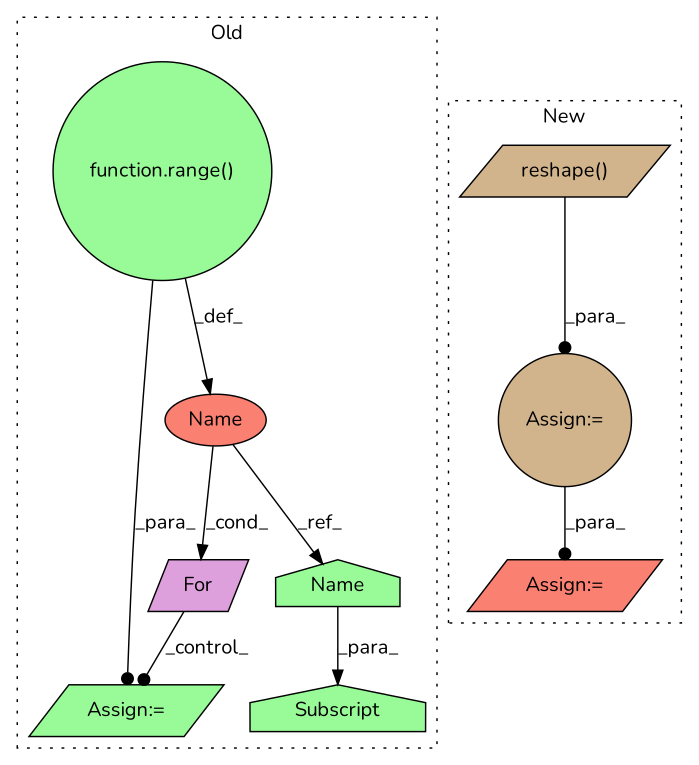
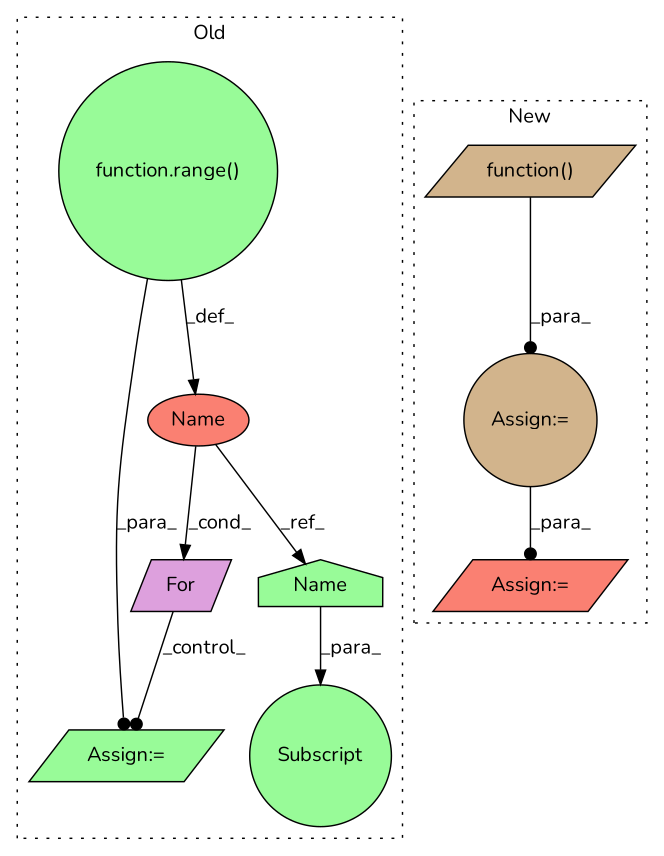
  digraph {
    fontname=Nunito
    node [a=68 fillcolor=palegreen fontname=Nunito l=3 shape=parallelogram style=filled]
    edge [arrowhead=dot fontname=Nunito]
    n1 [a=75 l="6,1" label="function.range()" s="781,792" shape=circle]
    n2 [a=107 fillcolor=plum l="4,10" label=For s="770,793"]
-   n3 [a=63 l="17,0" label=Subscript s="843,0" shape=house]
+   n3 [a=63 l="17,0" label=Subscript s="843,0" shape=circle]
    n4 [label="Assign:=" s=806]
    n5 [a=87 fillcolor=salmon label=Name s=774 shape=ellipse]
    n6 [a=87 label=Name s=856 shape=house]
-   n7 [a=75 fillcolor=tan l="17,1" label="reshape()" s="485,517"]
+   n7 [a=75 fillcolor=tan l="17,1" label="function()" s="485,517"]
    n8 [fillcolor=tan label="Assign:=" s=482 shape=circle]
    n9 [fillcolor=salmon label="Assign:=" s=531]
    subgraph cluster_1 {
      label=Old
      style=dotted
      n1
      n2
      n3
      n4
      n5
      n6
    }
    subgraph cluster_2 {
      label=New
      style=dotted
      n7
      n8
      n9
    }
    n1 -> n4 [label=_para_]
    n1 -> n5 [arrowhead=normal label=_def_]
    n2 -> n4 [label=_control_]
    n5 -> n2 [arrowhead=normal label=_cond_]
    n5 -> n6 [arrowhead=normal label=_ref_]
    n6 -> n3 [arrowhead=normal label=_para_]
    n7 -> n8 [label=_para_]
    n8 -> n9 [label=_para_]
  }
